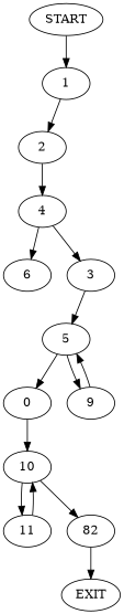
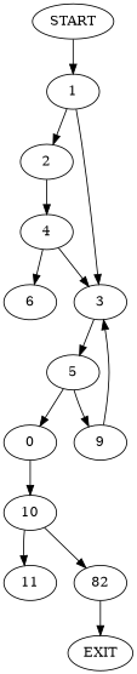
  digraph {
    n1 [label=START]
    1
    2
    3
    n5 [label=EXIT]
    4
    5
    6
    n9 [label=0]
    9
    10
    11
    n13 [label=82]
    n1 -> 1
    1 -> 2
+   1 -> 3
    2 -> 4
    3 -> 5
    4 -> 3
    4 -> 6
    5 -> n9
    5 -> 9
    n9 -> 10
-   9 -> 5
+   9 -> 3
    10 -> 11
    10 -> n13
-   11 -> 10
    n13 -> n5
  }
